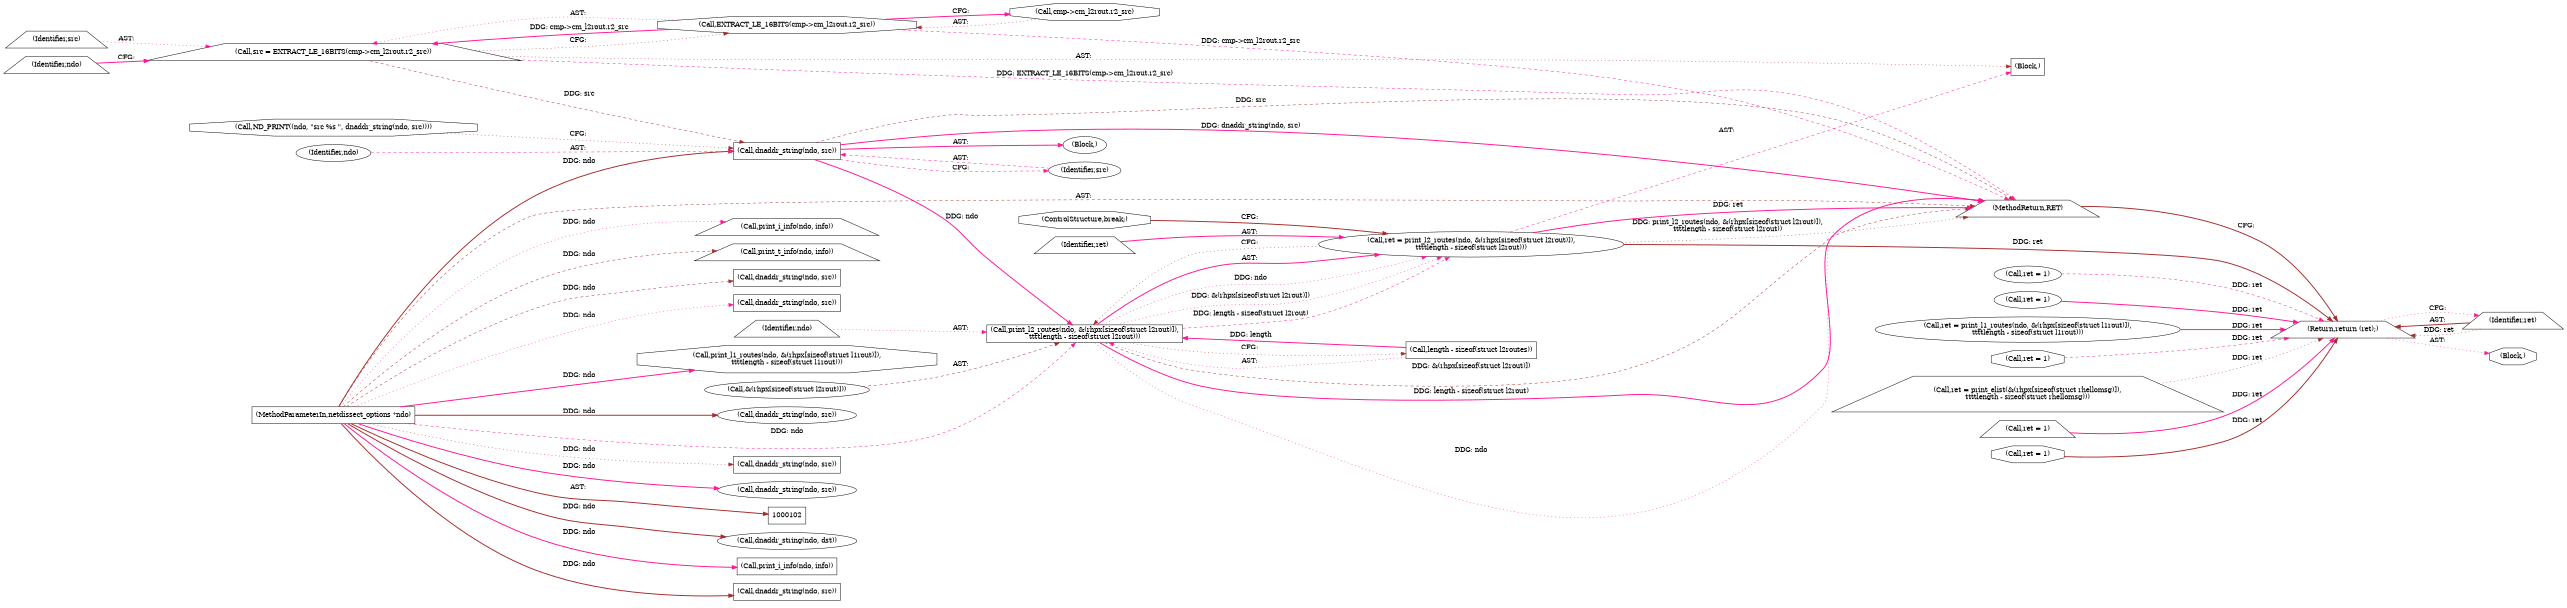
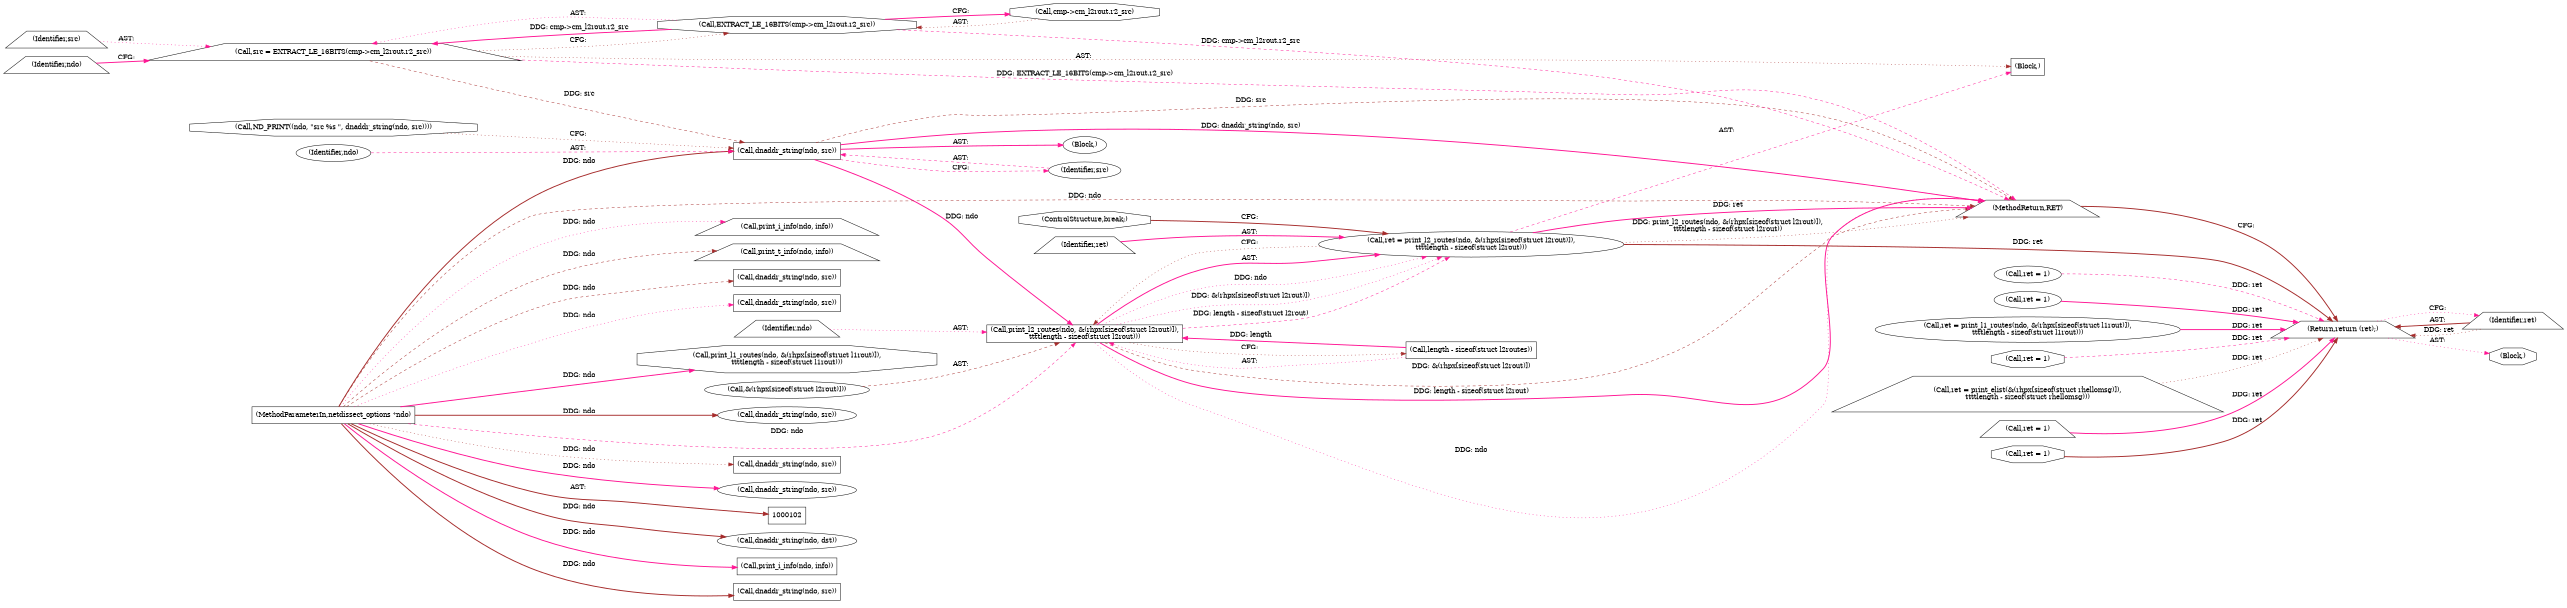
  digraph {
    rankdir=LR
    node [shape=trapezium]
    edge [color=deeppink style=bold]
    n1 [label="(Call,dnaddr_string(ndo, src))" shape=box]
    n2 [label="(Call,print_l2_routes(ndo, &(rhpx[sizeof(struct l2rout)]),\n\t\t\t\tlength - sizeof(struct l2rout)))" shape=box]
    n3 [label="(Block,)" shape=ellipse]
    n4 [label="(MethodReturn,RET)"]
    n5 [label="(Identifier,src)" shape=ellipse]
    n6 [label="(Call,ret = print_l2_routes(ndo, &(rhpx[sizeof(struct l2rout)]),\n\t\t\t\tlength - sizeof(struct l2rout)))" shape=ellipse]
    n7 [label="(Call,length - sizeof(struct l2routes))" shape=box]
    n8 [label="(Return,return (ret);)"]
    n9 [label="(MethodParameterIn,netdissect_options *ndo)" shape=box]
    n10 [label="(Call,dnaddr_string(ndo, dst))" shape=ellipse]
    n11 [label="(Call,print_i_info(ndo, info))" shape=box]
    n12 [label="(Call,dnaddr_string(ndo, src))" shape=box]
    n13 [label="(Call,print_i_info(ndo, info))"]
    n14 [label="(Call,print_t_info(ndo, info))"]
    n15 [label="(Call,dnaddr_string(ndo, src))" shape=box]
    n16 [label="(Call,dnaddr_string(ndo, src))" shape=box]
    n17 [label="(Call,print_l1_routes(ndo, &(rhpx[sizeof(struct l1rout)]),\n\t\t\t\tlength - sizeof(struct l1rout)))" shape=octagon]
    n18 [label="(Call,dnaddr_string(ndo, src))" shape=ellipse]
    n19 [label="(Call,dnaddr_string(ndo, src))" shape=box]
    n20 [label="(Call,dnaddr_string(ndo, src))" shape=ellipse]
    1000102 [shape=box]
    n22 [label="(Call,src = EXTRACT_LE_16BITS(cmp->cm_l2rout.r2_src))"]
    n23 [label="(Call,EXTRACT_LE_16BITS(cmp->cm_l2rout.r2_src))" shape=octagon]
    n24 [label="(Block,)" shape=box]
    n25 [label="(Call,cmp->cm_l2rout.r2_src)" shape=octagon]
    n26 [label="(Identifier,ret)"]
    n27 [label="(Block,)" shape=octagon]
    n28 [label="(Call,&(rhpx[sizeof(struct l2rout)]))" shape=ellipse]
    n29 [label="(Identifier,ndo)"]
    n30 [label="(Call,ret = 1)" shape=ellipse]
    n31 [label="(Identifier,ndo)" shape=ellipse]
    n32 [label="(ControlStructure,break;)" shape=octagon]
    n33 [label="(Call,ret = 1)" shape=ellipse]
    n34 [label="(Identifier,ret)"]
    n35 [label="(Identifier,src)"]
    n36 [label="(Call,ret = print_l1_routes(ndo, &(rhpx[sizeof(struct l1rout)]),\n\t\t\t\tlength - sizeof(struct l1rout)))" shape=ellipse]
    n37 [label="(Call,ret = 1)" shape=octagon]
    n38 [label="(Call,ret = print_elist(&(rhpx[sizeof(struct rhellomsg)]),\n\t\t\t\tlength - sizeof(struct rhellomsg)))"]
    n39 [label="(Call,ND_PRINT((ndo, \"src %s \", dnaddr_string(ndo, src))))" shape=octagon]
    n40 [label="(Call,ret = 1)"]
    n41 [label="(Call,ret = 1)" shape=octagon]
    n42 [label="(Identifier,ndo)"]
    n1 -> n2 [label="DDG: ndo"]
    n1 -> n3 [label="AST: "]
    n1 -> n4 [color=brown label="DDG: src" style=dashed]
    n1 -> n4 [label="DDG: dnaddr_string(ndo, src)"]
    n1 -> n5 [label="CFG: " style=dashed]
    n2 -> n4 [label="DDG: ndo" style=dotted]
    n2 -> n4 [color=brown label="DDG: &(rhpx[sizeof(struct l2rout)])" style=dashed]
    n2 -> n4 [label="DDG: length - sizeof(struct l2rout)"]
    n2 -> n6 [label="AST: "]
    n2 -> n6 [label="DDG: ndo" style=dotted]
    n2 -> n6 [label="DDG: &(rhpx[sizeof(struct l2rout)])" style=dotted]
    n2 -> n6 [label="DDG: length - sizeof(struct l2rout)" style=dashed]
    n2 -> n7 [color=brown label="CFG: " style=dotted]
    n4 -> n8 [color=brown label="CFG: "]
    n5 -> n1 [label="AST: " style=dashed]
    n6 -> n2 [color=brown label="CFG: " style=dotted]
    n6 -> n4 [color=brown label="DDG: print_l2_routes(ndo, &(rhpx[sizeof(struct l2rout)]),\n\t\t\t\tlength - sizeof(struct l2rout))" style=dotted]
    n6 -> n4 [label="DDG: ret"]
    n6 -> n8 [color=brown label="DDG: ret"]
    n6 -> n24 [label="AST: " style=dashed]
    n7 -> n2 [label="AST: " style=dotted]
    n7 -> n2 [label="DDG: length"]
    n8 -> n26 [label="CFG: " style=dotted]
    n8 -> n27 [label="AST: " style=dotted]
    n9 -> n1 [color=brown label="DDG: ndo"]
    n9 -> n2 [label="DDG: ndo" style=dashed]
-   n9 -> n4 [color=brown label="AST: " style=dashed]
+   n9 -> n4 [color=brown label="DDG: ndo" style=dashed]
    n9 -> n10 [color=brown label="DDG: ndo"]
    n9 -> n11 [label="DDG: ndo"]
    n9 -> n12 [color=brown label="DDG: ndo"]
    n9 -> n13 [label="DDG: ndo" style=dotted]
    n9 -> n14 [color=brown label="DDG: ndo" style=dashed]
    n9 -> n15 [color=brown label="DDG: ndo" style=dashed]
    n9 -> n16 [label="DDG: ndo" style=dotted]
    n9 -> n17 [label="DDG: ndo"]
    n9 -> n18 [color=brown label="DDG: ndo"]
    n9 -> n19 [color=brown label="DDG: ndo" style=dotted]
    n9 -> n20 [label="DDG: ndo"]
    n9 -> 1000102 [color=brown label="AST: "]
    n22 -> n1 [color=brown label="DDG: src" style=dashed]
    n22 -> n4 [label="DDG: EXTRACT_LE_16BITS(cmp->cm_l2rout.r2_src)" style=dashed]
    n22 -> n23 [color=brown label="CFG: " style=dotted]
    n22 -> n24 [color=brown label="AST: " style=dotted]
    n23 -> n4 [label="DDG: cmp->cm_l2rout.r2_src" style=dashed]
    n23 -> n22 [label="AST: " style=dotted]
    n23 -> n22 [label="DDG: cmp->cm_l2rout.r2_src"]
    n23 -> n25 [label="CFG: "]
    n25 -> n23 [color=brown label="AST: " style=dotted]
    n26 -> n8 [color=brown label="AST: "]
    n26 -> n8 [color=brown label="DDG: ret" style=dotted]
    n28 -> n2 [color=brown label="AST: " style=dashed]
    n29 -> n2 [label="AST: " style=dotted]
    n30 -> n8 [label="DDG: ret" style=dashed]
    n31 -> n1 [label="AST: " style=dashed]
    n32 -> n6 [color=brown label="CFG: "]
    n33 -> n8 [label="DDG: ret"]
    n34 -> n6 [label="AST: "]
    n35 -> n22 [label="AST: " style=dotted]
    n36 -> n8 [label="DDG: ret"]
    n37 -> n8 [label="DDG: ret" style=dashed]
    n38 -> n8 [color=brown label="DDG: ret" style=dotted]
    n39 -> n1 [color=brown label="CFG: " style=dotted]
    n40 -> n8 [label="DDG: ret"]
    n41 -> n8 [color=brown label="DDG: ret"]
    n42 -> n22 [label="CFG: "]
  }
